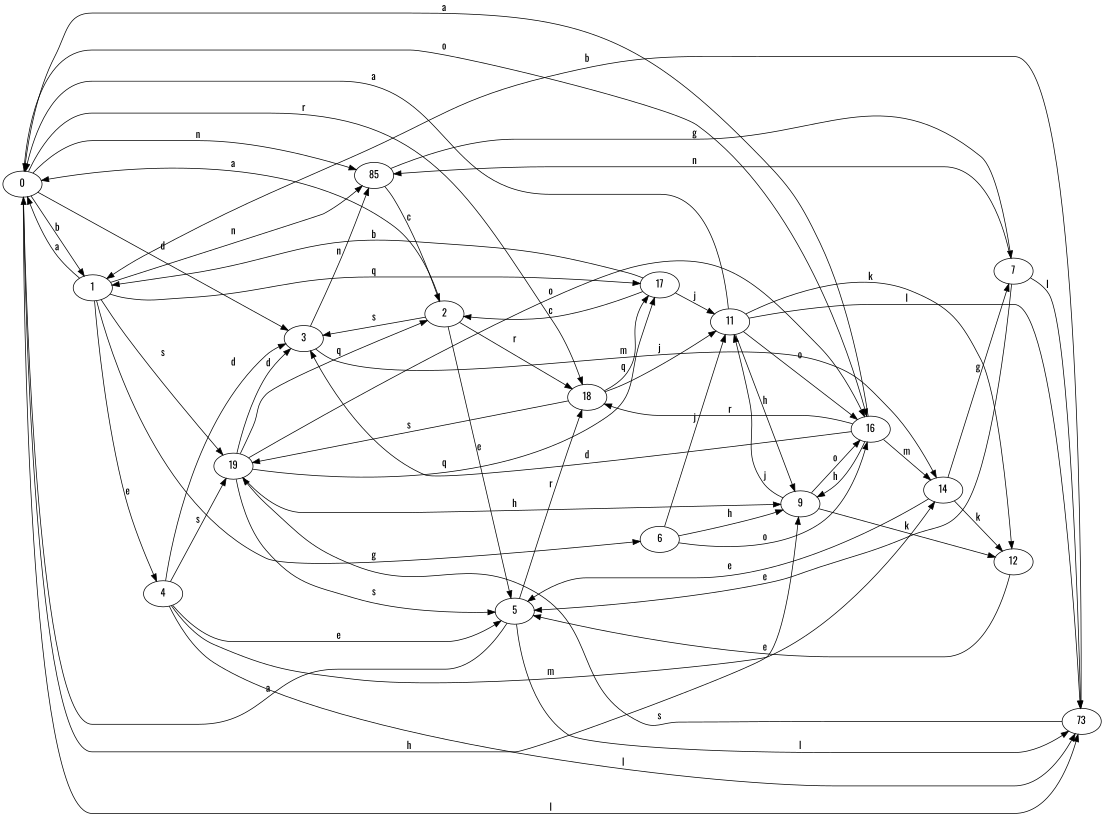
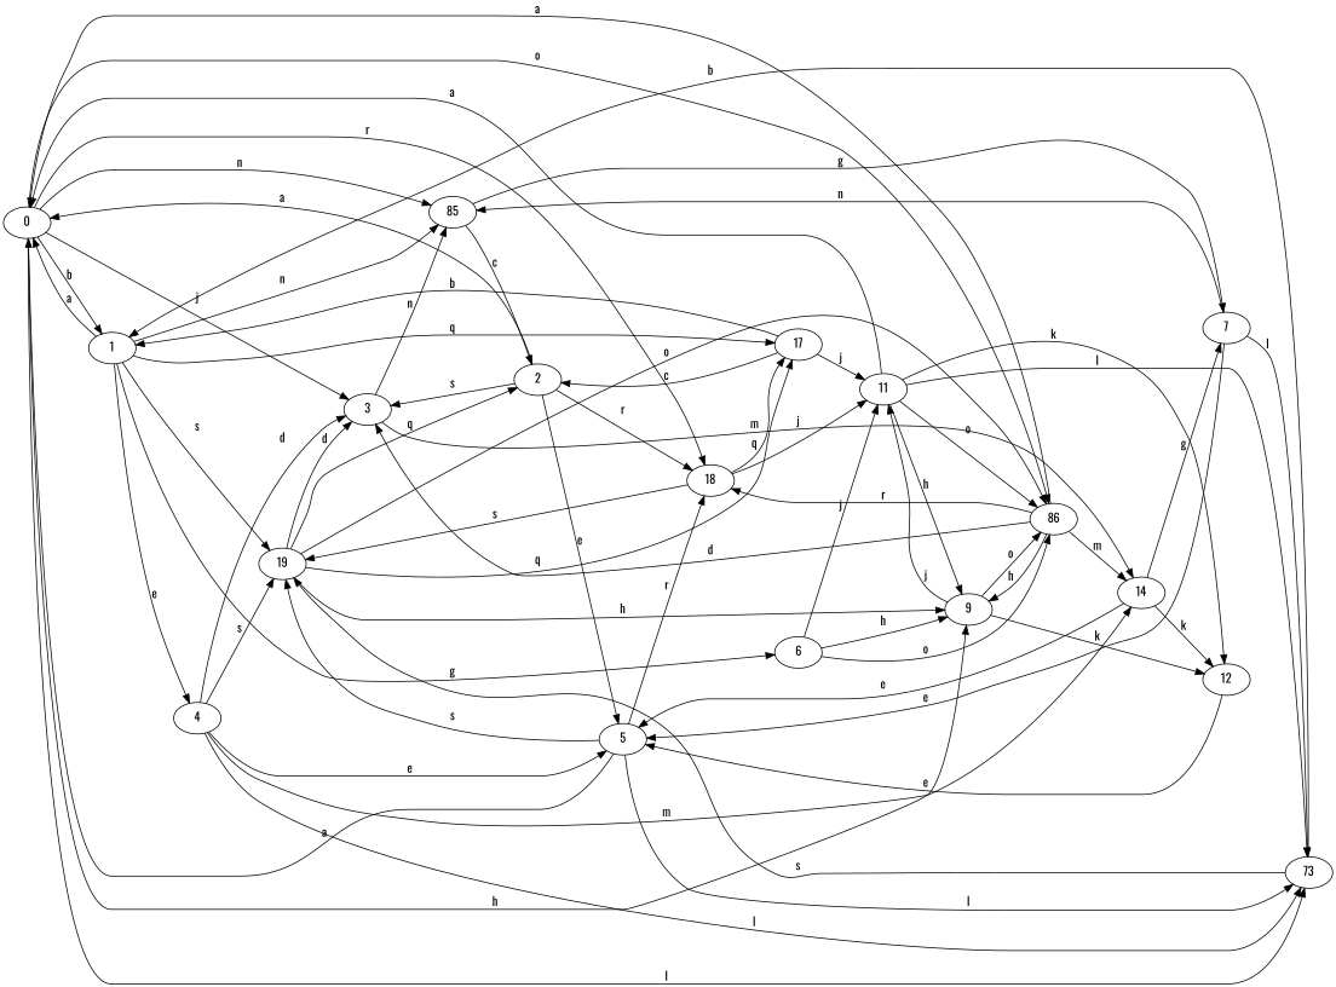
  strict digraph {
    fontname=Oswald
    rankdir=LR
    node [fontname=Oswald]
    edge [fontname=Oswald]
    0
    1
    3
    9
    n5 [label=73]
    n6 [label=85]
-   16
+   16 [label=86]
    18
    4
    6
    17
    19
    14
    11
    12
    2
    7
    5
    0 -> 1 [label=b]
-   0 -> 3 [label=d]
+   0 -> 3 [label=j]
    0 -> 9 [label=h]
    0 -> n5 [label=l]
    0 -> n6 [label=n]
    0 -> 16 [label=o]
    0 -> 18 [label=r]
    1 -> 0 [label=a]
    1 -> n6 [label=n]
    1 -> 4 [label=e]
    1 -> 6 [label=g]
    1 -> 17 [label=q]
    1 -> 19 [label=s]
    3 -> n6 [label=n]
    3 -> 14 [label=m]
    9 -> 16 [label=o]
    9 -> 11 [label=j]
    9 -> 12 [label=k]
    n5 -> 1 [label=b]
    n5 -> 19 [label=s]
    n6 -> 2 [label=c]
    n6 -> 7 [label=g]
    16 -> 0 [label=a]
    16 -> 3 [label=d]
    16 -> 9 [label=h]
    16 -> 18 [label=r]
    16 -> 14 [label=m]
    18 -> 17 [label=q]
    18 -> 19 [label=s]
    18 -> 11 [label=j]
    4 -> 3 [label=d]
    4 -> n5 [label=l]
    4 -> 19 [label=s]
    4 -> 14 [label=m]
    4 -> 5 [label=e]
    6 -> 9 [label=h]
    6 -> 16 [label=o]
    6 -> 11 [label=j]
    17 -> 1 [label=b]
    17 -> 11 [label=j]
    17 -> 2 [label=c]
    19 -> 3 [label=d]
    19 -> 9 [label=h]
    19 -> 16 [label=o]
    19 -> 17 [label=q]
    19 -> 2 [label=q]
    14 -> 12 [label=k]
    14 -> 7 [label=g]
    14 -> 5 [label=e]
    11 -> 0 [label=a]
    11 -> 9 [label=h]
    11 -> n5 [label=l]
    11 -> 16 [label=o]
    11 -> 12 [label=k]
    12 -> 5 [label=e]
    2 -> 0 [label=a]
    2 -> 3 [label=s]
    2 -> 18 [label=r]
    2 -> 5 [label=e]
    7 -> n5 [label=l]
    7 -> n6 [label=n]
    7 -> 5 [label=e]
    5 -> 0 [label=a]
    5 -> n5 [label=l]
    5 -> 18 [label=r]
-   19 -> 5 [label=s]
+   5 -> 19 [label=s]
  }
